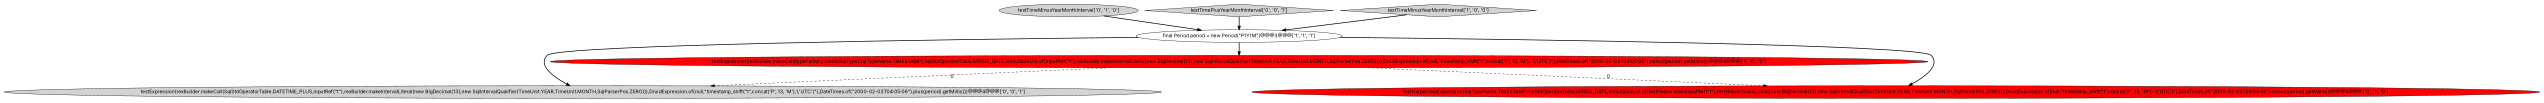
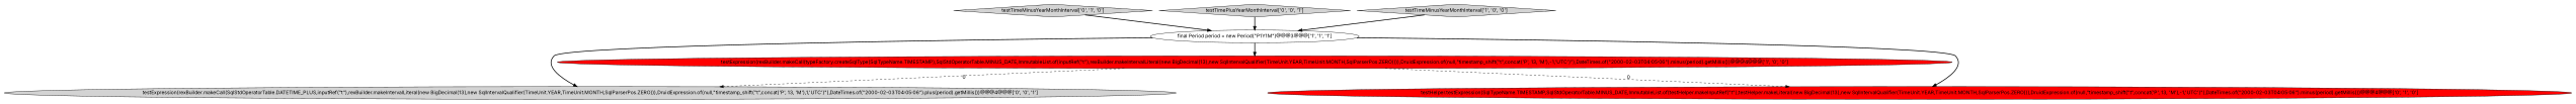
  digraph {
    fontname=Inter
    node [fillcolor=lightgray shape=ellipse style=filled fontname=Inter]
    edge [style=bold fontname=Inter]
    n1 [fillcolor=red label="testExpression(rexBuilder.makeCall(typeFactory.createSqlType(SqlTypeName.TIMESTAMP),SqlStdOperatorTable.MINUS_DATE,ImmutableList.of(inputRef(\"t\"),rexBuilder.makeIntervalLiteral(new BigDecimal(13),new SqlIntervalQualifier(TimeUnit.YEAR,TimeUnit.MONTH,SqlParserPos.ZERO)))),DruidExpression.of(null,\"timestamp_shift(\"t\",concat('P', 13, 'M'),-1,'UTC')\"),DateTimes.of(\"2000-02-03T04:05:06\").minus(period).getMillis())@@@4@@@['1', '0', '0']"]
    n2 [label="testExpression(rexBuilder.makeCall(SqlStdOperatorTable.DATETIME_PLUS,inputRef(\"t\"),rexBuilder.makeIntervalLiteral(new BigDecimal(13),new SqlIntervalQualifier(TimeUnit.YEAR,TimeUnit.MONTH,SqlParserPos.ZERO))),DruidExpression.of(null,\"timestamp_shift(\"t\",concat('P', 13, 'M'),1,'UTC')\"),DateTimes.of(\"2000-02-03T04:05:06\").plus(period).getMillis())@@@4@@@['0', '0', '1']"]
    n3 [fillcolor=red label="testHelper.testExpression(SqlTypeName.TIMESTAMP,SqlStdOperatorTable.MINUS_DATE,ImmutableList.of(testHelper.makeInputRef(\"t\"),testHelper.makeLiteral(new BigDecimal(13),new SqlIntervalQualifier(TimeUnit.YEAR,TimeUnit.MONTH,SqlParserPos.ZERO))),DruidExpression.of(null,\"timestamp_shift(\"t\",concat('P', 13, 'M'),-1,'UTC')\"),DateTimes.of(\"2000-02-03T04:05:06\").minus(period).getMillis())@@@4@@@['0', '1', '0']"]
-   n4 [label="testTimeMinusYearMonthInterval['0', '1', '0']"]
+   n4 [label="testTimeMinusYearMonthInterval['0', '1', '0']" shape=diamond]
    n5 [fillcolor=white label="final Period period = new Period(\"P1Y1M\")@@@3@@@['1', '1', '1']"]
    n6 [label="testTimePlusYearMonthInterval['0', '0', '1']" shape=diamond]
    n7 [label="testTimeMinusYearMonthInterval['1', '0', '0']" shape=diamond]
    n1 -> n2 [label=0 style=dashed]
    n1 -> n3 [label=0 style=dashed]
    n4 -> n5
    n5 -> n1
    n5 -> n2
    n5 -> n3
    n6 -> n5
    n7 -> n5
  }
